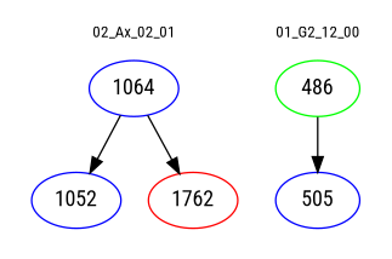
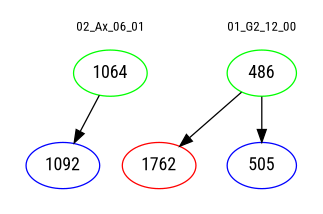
  digraph {
    fontname="Roboto Condensed"
    node [color=green fontname="Roboto Condensed"]
    edge [color=black fontname="Roboto Condensed"]
-   n1 [color=blue label=1064]
-   n2 [color=blue label=1052]
+   n1 [label=1064]
+   n2 [color=blue label=1092]
    n3 [color=red label=1762]
    n4 [label=486]
    n5 [color=blue label=505]
    subgraph cluster_1 {
      color=white
      fontsize=10
-     label="02_Ax_02_01"
+     label="02_Ax_06_01"
      n1
      n2
      n3
    }
    subgraph cluster_2 {
      color=white
      fontsize=10
      label="01_G2_12_00"
      n4
      n5
    }
    n1 -> n2
-   n1 -> n3
+   n4 -> n3
    n4 -> n5
  }
